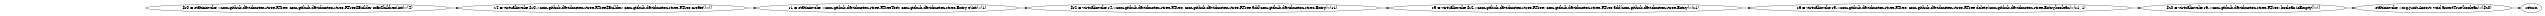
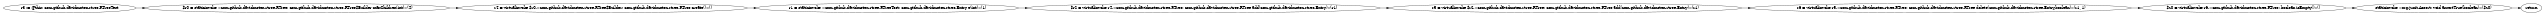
  digraph {
    rankdir=LR
+   "r3 := @this: com.github.davidmoten.rtree.RTreeTest"
    "$r0 = staticinvoke <com.github.davidmoten.rtree.RTree: com.github.davidmoten.rtree.RTree$Builder maxChildren(int)>(4)"
    "r4 = virtualinvoke $r0.<com.github.davidmoten.rtree.RTree$Builder: com.github.davidmoten.rtree.RTree create()>()"
    "r1 = staticinvoke <com.github.davidmoten.rtree.RTreeTest: com.github.davidmoten.rtree.Entry e(int)>(1)"
    "$r2 = virtualinvoke r4.<com.github.davidmoten.rtree.RTree: com.github.davidmoten.rtree.RTree add(com.github.davidmoten.rtree.Entry)>(r1)"
    "r5 = virtualinvoke $r2.<com.github.davidmoten.rtree.RTree: com.github.davidmoten.rtree.RTree add(com.github.davidmoten.rtree.Entry)>(r1)"
    "r6 = virtualinvoke r5.<com.github.davidmoten.rtree.RTree: com.github.davidmoten.rtree.RTree delete(com.github.davidmoten.rtree.Entry,boolean)>(r1, 1)"
    "$z0 = virtualinvoke r6.<com.github.davidmoten.rtree.RTree: boolean isEmpty()>()"
    "staticinvoke <org.junit.Assert: void assertTrue(boolean)>($z0)"
    return
+   "r3 := @this: com.github.davidmoten.rtree.RTreeTest" -> "$r0 = staticinvoke <com.github.davidmoten.rtree.RTree: com.github.davidmoten.rtree.RTree$Builder maxChildren(int)>(4)"
    "$r0 = staticinvoke <com.github.davidmoten.rtree.RTree: com.github.davidmoten.rtree.RTree$Builder maxChildren(int)>(4)" -> "r4 = virtualinvoke $r0.<com.github.davidmoten.rtree.RTree$Builder: com.github.davidmoten.rtree.RTree create()>()"
    "r4 = virtualinvoke $r0.<com.github.davidmoten.rtree.RTree$Builder: com.github.davidmoten.rtree.RTree create()>()" -> "r1 = staticinvoke <com.github.davidmoten.rtree.RTreeTest: com.github.davidmoten.rtree.Entry e(int)>(1)"
    "r1 = staticinvoke <com.github.davidmoten.rtree.RTreeTest: com.github.davidmoten.rtree.Entry e(int)>(1)" -> "$r2 = virtualinvoke r4.<com.github.davidmoten.rtree.RTree: com.github.davidmoten.rtree.RTree add(com.github.davidmoten.rtree.Entry)>(r1)"
    "$r2 = virtualinvoke r4.<com.github.davidmoten.rtree.RTree: com.github.davidmoten.rtree.RTree add(com.github.davidmoten.rtree.Entry)>(r1)" -> "r5 = virtualinvoke $r2.<com.github.davidmoten.rtree.RTree: com.github.davidmoten.rtree.RTree add(com.github.davidmoten.rtree.Entry)>(r1)"
    "r5 = virtualinvoke $r2.<com.github.davidmoten.rtree.RTree: com.github.davidmoten.rtree.RTree add(com.github.davidmoten.rtree.Entry)>(r1)" -> "r6 = virtualinvoke r5.<com.github.davidmoten.rtree.RTree: com.github.davidmoten.rtree.RTree delete(com.github.davidmoten.rtree.Entry,boolean)>(r1, 1)"
    "r6 = virtualinvoke r5.<com.github.davidmoten.rtree.RTree: com.github.davidmoten.rtree.RTree delete(com.github.davidmoten.rtree.Entry,boolean)>(r1, 1)" -> "$z0 = virtualinvoke r6.<com.github.davidmoten.rtree.RTree: boolean isEmpty()>()"
    "$z0 = virtualinvoke r6.<com.github.davidmoten.rtree.RTree: boolean isEmpty()>()" -> "staticinvoke <org.junit.Assert: void assertTrue(boolean)>($z0)"
    "staticinvoke <org.junit.Assert: void assertTrue(boolean)>($z0)" -> return
  }
